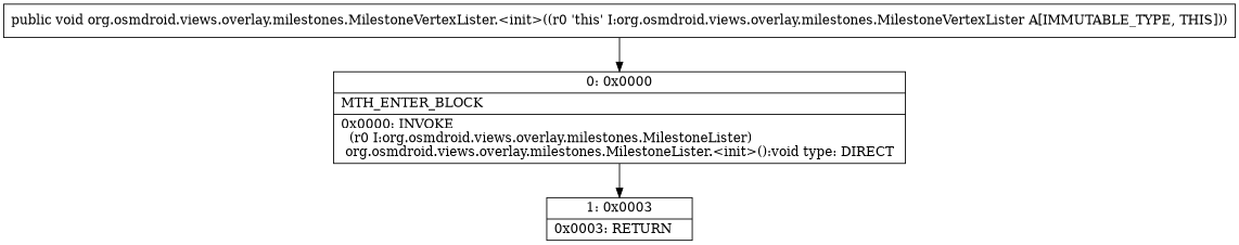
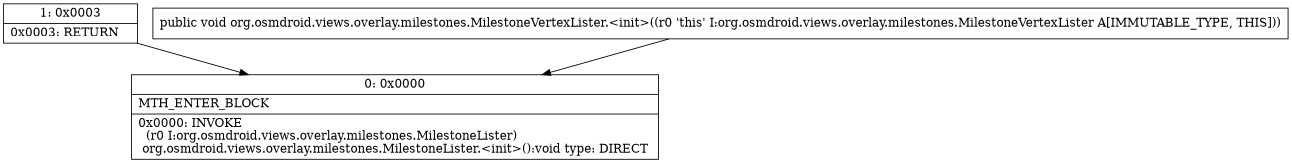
  digraph {
    node [shape=record]
    n1 [label="{0\:\ 0x0000|MTH_ENTER_BLOCK\l|0x0000: INVOKE  \l  (r0 I:org.osmdroid.views.overlay.milestones.MilestoneLister)\l org.osmdroid.views.overlay.milestones.MilestoneLister.\<init\>():void type: DIRECT \l}"]
    n2 [label="{1\:\ 0x0003|0x0003: RETURN   \l}"]
    n3 [label="{public void org.osmdroid.views.overlay.milestones.MilestoneVertexLister.\<init\>((r0 'this' I:org.osmdroid.views.overlay.milestones.MilestoneVertexLister A[IMMUTABLE_TYPE, THIS])) }"]
-   n1 -> n2
+   n2 -> n1
    n3 -> n1
  }
